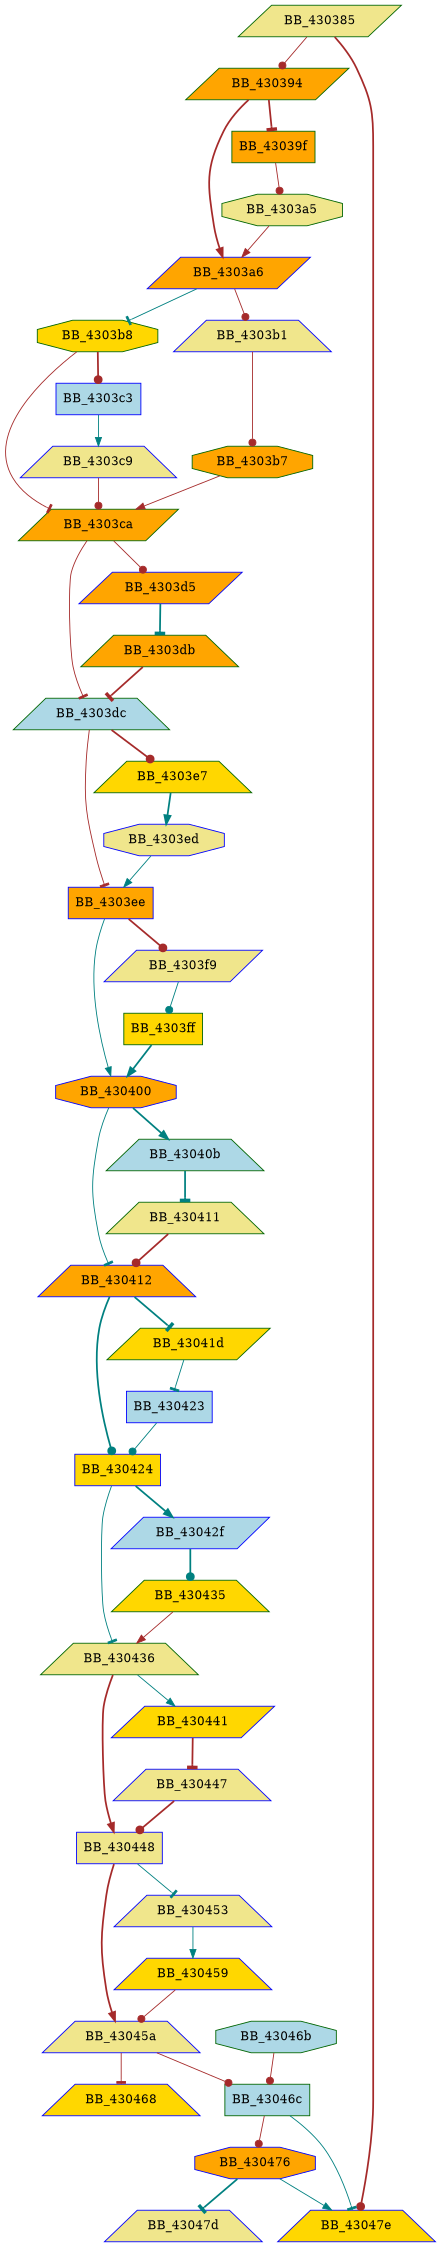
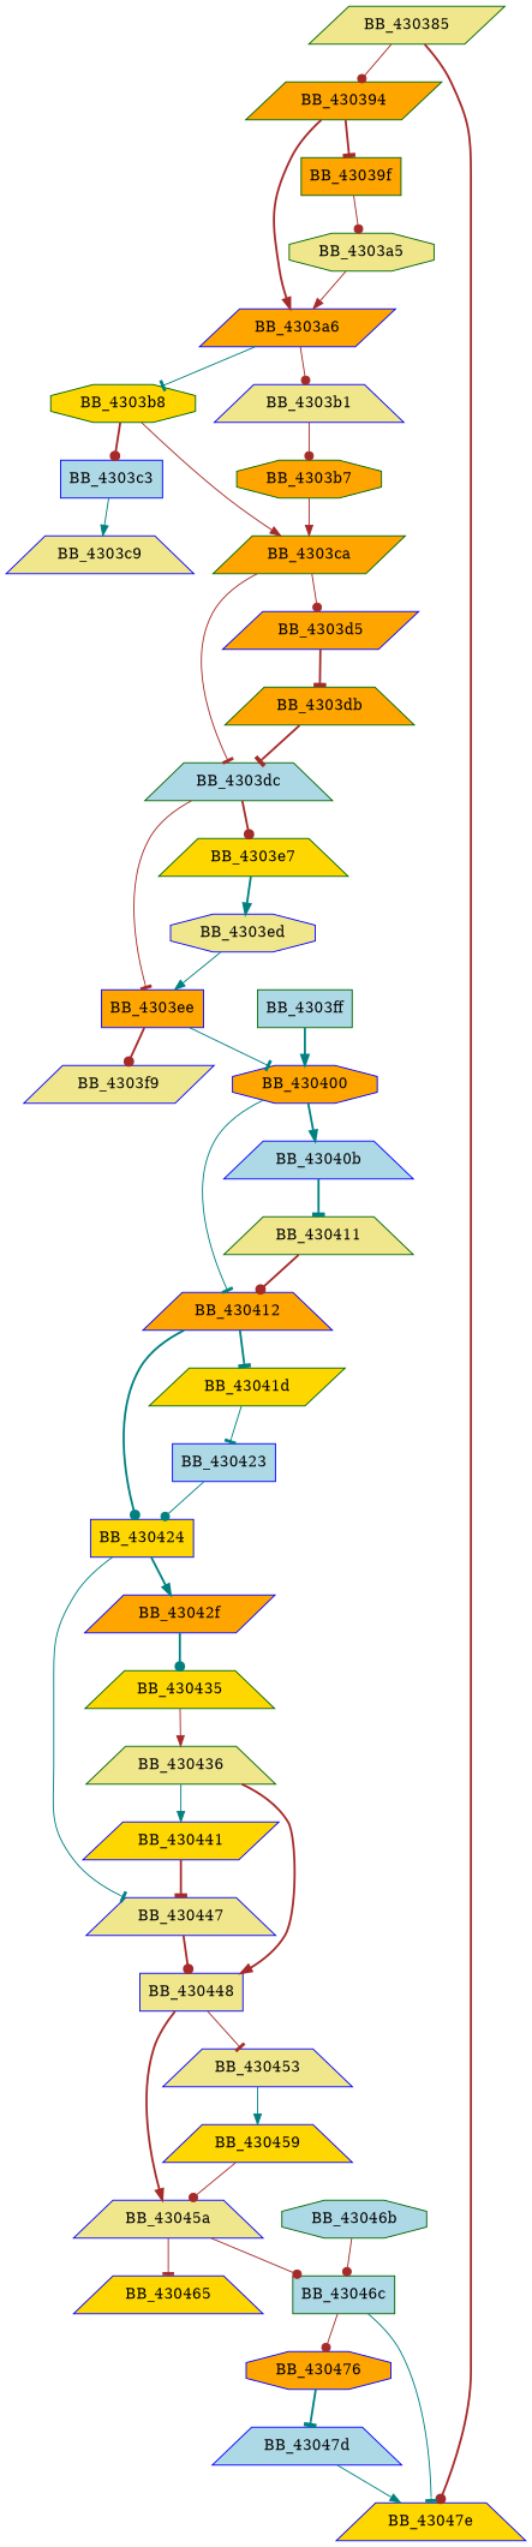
  digraph {
    node [color=blue fillcolor=khaki shape=trapezium style=filled]
    edge [arrowhead=dot color=brown style=solid]
    BB_430385 [color=darkgreen shape=parallelogram]
    BB_430394 [color=darkgreen fillcolor=orange shape=parallelogram]
    BB_43047e [fillcolor=gold]
    BB_43039f [color=darkgreen fillcolor=orange shape=box]
    BB_4303a6 [fillcolor=orange shape=parallelogram]
    BB_4303a5 [color=darkgreen shape=octagon]
    BB_4303b1
    BB_4303b8 [color=darkgreen fillcolor=gold shape=octagon]
    BB_4303b7 [color=darkgreen fillcolor=orange shape=octagon]
    BB_4303c3 [fillcolor=lightblue shape=box]
    BB_4303ca [color=darkgreen fillcolor=orange shape=parallelogram]
    BB_4303c9
    BB_4303d5 [fillcolor=orange shape=parallelogram]
    BB_4303dc [color=darkgreen fillcolor=lightblue]
    BB_4303db [color=darkgreen fillcolor=orange]
    BB_4303e7 [color=darkgreen fillcolor=gold]
    BB_4303ee [fillcolor=orange shape=box]
    BB_4303ed [shape=octagon]
    BB_4303f9 [shape=parallelogram]
    BB_430400 [fillcolor=orange shape=octagon]
-   BB_4303ff [color=darkgreen fillcolor=gold shape=box]
-   BB_43040b [color=darkgreen fillcolor=lightblue]
+   BB_4303ff [color=darkgreen fillcolor=lightblue shape=box]
+   BB_43040b [fillcolor=lightblue]
    BB_430412 [fillcolor=orange]
    BB_430411 [color=darkgreen]
    BB_43041d [color=darkgreen fillcolor=gold shape=parallelogram]
    BB_430424 [fillcolor=gold shape=box]
    BB_430423 [fillcolor=lightblue shape=box]
-   BB_43042f [fillcolor=lightblue shape=parallelogram]
+   BB_43042f [fillcolor=orange shape=parallelogram]
    BB_430436 [color=darkgreen]
    BB_430435 [color=darkgreen fillcolor=gold]
    BB_430441 [fillcolor=gold shape=parallelogram]
    BB_430448 [shape=box]
    BB_430447
    BB_430453
    BB_43045a
    BB_430459 [fillcolor=gold]
-   BB_430465 [fillcolor=gold label=BB_430468]
+   BB_430465 [fillcolor=gold]
    BB_43046c [color=darkgreen fillcolor=lightblue shape=box]
    n39 [fillcolor=orange label=BB_430476 shape=octagon]
    BB_43046b [color=darkgreen fillcolor=lightblue shape=octagon]
-   BB_43047d
+   BB_43047d [fillcolor=lightblue]
    BB_430385 -> BB_430394
    BB_430385 -> BB_43047e [style=bold]
    BB_430394 -> BB_43039f [arrowhead=tee style=bold]
    BB_430394 -> BB_4303a6 [arrowhead=normal style=bold]
    BB_43039f -> BB_4303a5
    BB_4303a6 -> BB_4303b1
    BB_4303a6 -> BB_4303b8 [arrowhead=tee color=teal]
    BB_4303a5 -> BB_4303a6 [arrowhead=normal]
    BB_4303b1 -> BB_4303b7
    BB_4303b8 -> BB_4303c3 [style=bold]
-   BB_4303b8 -> BB_4303ca [arrowhead=tee]
+   BB_4303b8 -> BB_4303ca [arrowhead=normal]
    BB_4303b7 -> BB_4303ca [arrowhead=normal]
    BB_4303c3 -> BB_4303c9 [arrowhead=normal color=teal]
    BB_4303ca -> BB_4303d5
    BB_4303ca -> BB_4303dc [arrowhead=tee]
-   BB_4303c9 -> BB_4303ca
-   BB_4303d5 -> BB_4303db [arrowhead=tee color=teal style=bold]
+   BB_4303d5 -> BB_4303db [arrowhead=tee style=bold]
    BB_4303dc -> BB_4303e7 [style=bold]
    BB_4303dc -> BB_4303ee [arrowhead=tee]
    BB_4303db -> BB_4303dc [arrowhead=tee style=bold]
    BB_4303e7 -> BB_4303ed [arrowhead=normal color=teal style=bold]
    BB_4303ee -> BB_4303f9 [style=bold]
-   BB_4303ee -> BB_430400 [arrowhead=normal color=teal]
+   BB_4303ee -> BB_430400 [arrowhead=tee color=teal]
    BB_4303ed -> BB_4303ee [arrowhead=normal color=teal]
-   BB_4303f9 -> BB_4303ff [color=teal]
    BB_430400 -> BB_43040b [arrowhead=normal color=teal style=bold]
    BB_430400 -> BB_430412 [arrowhead=tee color=teal]
    BB_4303ff -> BB_430400 [arrowhead=normal color=teal style=bold]
    BB_43040b -> BB_430411 [arrowhead=tee color=teal style=bold]
    BB_430412 -> BB_43041d [arrowhead=tee color=teal style=bold]
    BB_430412 -> BB_430424 [color=teal style=bold]
    BB_430411 -> BB_430412 [style=bold]
    BB_43041d -> BB_430423 [arrowhead=tee color=teal]
    BB_430424 -> BB_43042f [arrowhead=normal color=teal style=bold]
-   BB_430424 -> BB_430436 [arrowhead=tee color=teal]
+   BB_430424 -> BB_430447 [arrowhead=tee color=teal]
    BB_430423 -> BB_430424 [color=teal]
    BB_43042f -> BB_430435 [color=teal style=bold]
    BB_430436 -> BB_430441 [arrowhead=normal color=teal]
    BB_430436 -> BB_430448 [arrowhead=normal style=bold]
    BB_430435 -> BB_430436 [arrowhead=normal]
    BB_430441 -> BB_430447 [arrowhead=tee style=bold]
-   BB_430448 -> BB_430453 [arrowhead=tee color=teal]
+   BB_430448 -> BB_430453 [arrowhead=tee]
    BB_430448 -> BB_43045a [arrowhead=normal style=bold]
    BB_430447 -> BB_430448 [style=bold]
    BB_430453 -> BB_430459 [arrowhead=normal color=teal]
    BB_43045a -> BB_430465 [arrowhead=tee]
    BB_43045a -> BB_43046c
    BB_430459 -> BB_43045a
    BB_43046c -> BB_43047e [arrowhead=tee color=teal]
    BB_43046c -> n39
    n39 -> BB_43047d [arrowhead=tee color=teal style=bold]
    BB_43046b -> BB_43046c
-   n39 -> BB_43047e [arrowhead=normal color=teal]
+   BB_43047d -> BB_43047e [arrowhead=normal color=teal]
  }
